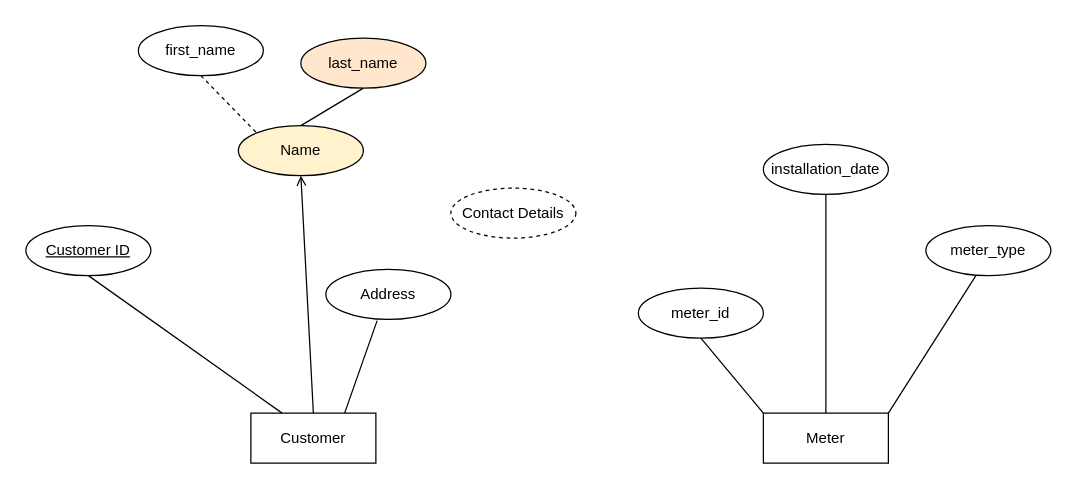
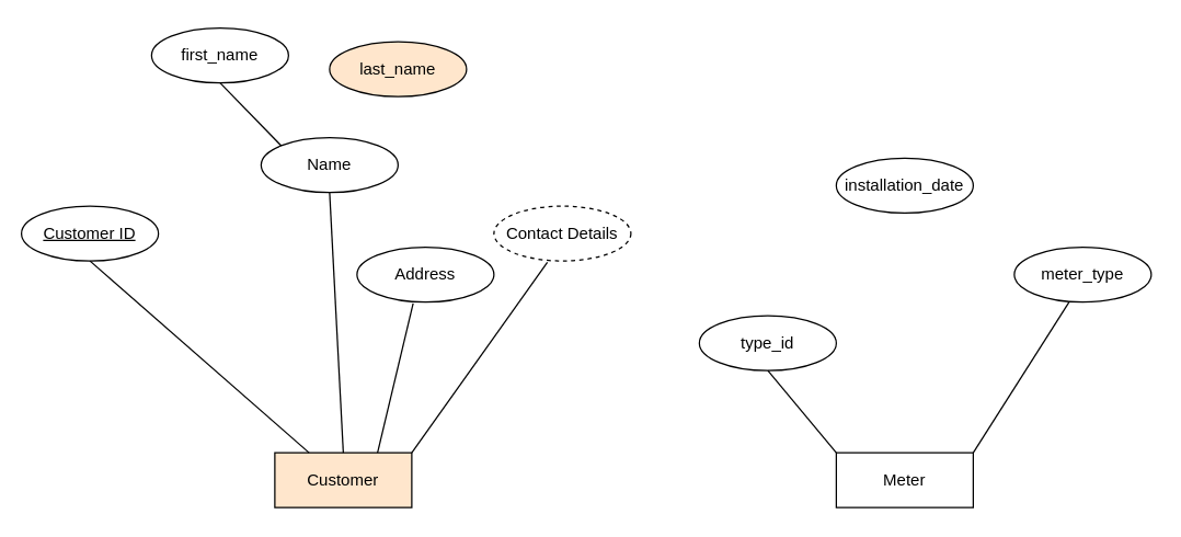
  <mxCell id="0" />
  <mxCell id="1" parent="0" />
- <mxCell id="2" value="Customer" style="whiteSpace=wrap;html=1;align=center;" vertex="1" parent="1"><mxGeometry x="200" y="330" width="100" height="40" as="geometry" /></mxCell>
- <mxCell id="3" value="Customer ID" style="ellipse;whiteSpace=wrap;html=1;align=center;fontStyle=4;" vertex="1" parent="1"><mxGeometry x="20" y="180" width="100" height="40" as="geometry" /></mxCell>
- <mxCell id="4" value="" style="endArrow=open;html=1;rounded=0;exitX=0.5;exitY=0;exitDx=0;exitDy=0;entryX=0.5;entryY=1;entryDx=0;entryDy=0;" edge="1" parent="1" source="2" target="6"><mxGeometry relative="1" as="geometry"><mxPoint x="120" y="110" as="sourcePoint" /><mxPoint x="280" y="110" as="targetPoint" /><Array as="points" /></mxGeometry></mxCell>
+ <mxCell id="2" value="Customer" style="whiteSpace=wrap;html=1;align=center;fillColor=#ffe6cc;" vertex="1" parent="1"><mxGeometry x="200" y="330" width="100" height="40" as="geometry" /></mxCell>
+ <mxCell id="3" value="Customer ID" style="ellipse;whiteSpace=wrap;html=1;align=center;fontStyle=4;" vertex="1" parent="1"><mxGeometry x="15" y="150" width="100" height="40" as="geometry" /></mxCell>
+ <mxCell id="4" value="" style="endArrow=none;html=1;rounded=0;exitX=0.5;exitY=0;exitDx=0;exitDy=0;entryX=0.5;entryY=1;entryDx=0;entryDy=0;" edge="1" parent="1" source="2" target="6"><mxGeometry relative="1" as="geometry"><mxPoint x="120" y="110" as="sourcePoint" /><mxPoint x="280" y="110" as="targetPoint" /><Array as="points" /></mxGeometry></mxCell>
  <mxCell id="5" value="" style="endArrow=none;html=1;rounded=0;exitX=0.5;exitY=1;exitDx=0;exitDy=0;entryX=0.25;entryY=0;entryDx=0;entryDy=0;" edge="1" parent="1" source="3" target="2"><mxGeometry relative="1" as="geometry"><mxPoint x="40" y="92" as="sourcePoint" /><mxPoint x="150" y="120" as="targetPoint" /><Array as="points" /></mxGeometry></mxCell>
- <mxCell id="6" value="Name" style="ellipse;whiteSpace=wrap;html=1;align=center;fillColor=#fff2cc;" vertex="1" parent="1"><mxGeometry x="190" y="100" width="100" height="40" as="geometry" /></mxCell>
- <mxCell id="7" value="Address" style="ellipse;whiteSpace=wrap;html=1;align=center;" vertex="1" parent="1"><mxGeometry x="260" y="215" width="100" height="40" as="geometry" /></mxCell>
+ <mxCell id="6" value="Name" style="ellipse;whiteSpace=wrap;html=1;align=center;" vertex="1" parent="1"><mxGeometry x="190" y="100" width="100" height="40" as="geometry" /></mxCell>
+ <mxCell id="7" value="Address" style="ellipse;whiteSpace=wrap;html=1;align=center;" vertex="1" parent="1"><mxGeometry x="260" y="180" width="100" height="40" as="geometry" /></mxCell>
  <mxCell id="8" value="" style="endArrow=none;html=1;rounded=0;entryX=0.41;entryY=1.025;entryDx=0;entryDy=0;entryPerimeter=0;exitX=0.75;exitY=0;exitDx=0;exitDy=0;" edge="1" parent="1" source="2" target="7"><mxGeometry relative="1" as="geometry"><mxPoint x="160" y="230" as="sourcePoint" /><mxPoint x="340" y="200" as="targetPoint" /></mxGeometry></mxCell>
  <mxCell id="9" value="Contact Details" style="ellipse;whiteSpace=wrap;html=1;align=center;dashed=1;" vertex="1" parent="1"><mxGeometry x="360" y="150" width="100" height="40" as="geometry" /></mxCell>
+ <mxCell id="10" value="" style="endArrow=none;html=1;rounded=0;entryX=0.39;entryY=1.025;entryDx=0;entryDy=0;entryPerimeter=0;exitX=1;exitY=0;exitDx=0;exitDy=0;" edge="1" parent="1" source="2" target="9"><mxGeometry relative="1" as="geometry"><mxPoint x="270" y="200" as="sourcePoint" /><mxPoint x="430" y="200" as="targetPoint" /></mxGeometry></mxCell>
  <mxCell id="11" value="first_name" style="ellipse;whiteSpace=wrap;html=1;align=center;" vertex="1" parent="1"><mxGeometry x="110" y="20" width="100" height="40" as="geometry" /></mxCell>
  <mxCell id="12" value="last_name" style="ellipse;whiteSpace=wrap;html=1;align=center;fillColor=#ffe6cc;" vertex="1" parent="1"><mxGeometry x="240" y="30" width="100" height="40" as="geometry" /></mxCell>
- <mxCell id="13" value="" style="endArrow=none;html=1;rounded=0;entryX=0;entryY=0;entryDx=0;entryDy=0;exitX=0.5;exitY=1;exitDx=0;exitDy=0;dashed=1;" edge="1" parent="1" source="11" target="6"><mxGeometry relative="1" as="geometry"><mxPoint x="20" y="80" as="sourcePoint" /><mxPoint x="180" y="80" as="targetPoint" /></mxGeometry></mxCell>
- <mxCell id="14" value="" style="endArrow=none;html=1;rounded=0;entryX=0.5;entryY=1;entryDx=0;entryDy=0;exitX=0.5;exitY=0;exitDx=0;exitDy=0;" edge="1" parent="1" source="6" target="12"><mxGeometry relative="1" as="geometry"><mxPoint x="110" y="120" as="sourcePoint" /><mxPoint x="270" y="120" as="targetPoint" /></mxGeometry></mxCell>
+ <mxCell id="13" value="" style="endArrow=none;html=1;rounded=0;entryX=0;entryY=0;entryDx=0;entryDy=0;exitX=0.5;exitY=1;exitDx=0;exitDy=0;" edge="1" parent="1" source="11" target="6"><mxGeometry relative="1" as="geometry"><mxPoint x="20" y="80" as="sourcePoint" /><mxPoint x="180" y="80" as="targetPoint" /></mxGeometry></mxCell>
  <mxCell id="15" value="Meter" style="whiteSpace=wrap;html=1;align=center;" vertex="1" parent="1"><mxGeometry x="610" y="330" width="100" height="40" as="geometry" /></mxCell>
- <mxCell id="16" value="meter_id" style="ellipse;whiteSpace=wrap;html=1;align=center;" vertex="1" parent="1"><mxGeometry x="510" y="230" width="100" height="40" as="geometry" /></mxCell>
+ <mxCell id="16" value="type_id" style="ellipse;whiteSpace=wrap;html=1;align=center;" vertex="1" parent="1"><mxGeometry x="510" y="230" width="100" height="40" as="geometry" /></mxCell>
  <mxCell id="17" value="" style="endArrow=none;html=1;rounded=0;exitX=0.5;exitY=1;exitDx=0;exitDy=0;entryX=0;entryY=0;entryDx=0;entryDy=0;" edge="1" parent="1" source="16" target="15"><mxGeometry relative="1" as="geometry"><mxPoint x="520" y="300" as="sourcePoint" /><mxPoint x="600" y="320" as="targetPoint" /></mxGeometry></mxCell>
  <mxCell id="18" value="installation_date" style="ellipse;whiteSpace=wrap;html=1;align=center;" vertex="1" parent="1"><mxGeometry x="610" y="115" width="100" height="40" as="geometry" /></mxCell>
- <mxCell id="19" value="" style="endArrow=none;html=1;rounded=0;entryX=0.5;entryY=1;entryDx=0;entryDy=0;exitX=0.5;exitY=0;exitDx=0;exitDy=0;" edge="1" parent="1" source="15" target="18"><mxGeometry relative="1" as="geometry"><mxPoint x="650" y="310" as="sourcePoint" /><mxPoint x="810" y="310" as="targetPoint" /></mxGeometry></mxCell>
  <mxCell id="20" value="meter_type" style="ellipse;whiteSpace=wrap;html=1;align=center;" vertex="1" parent="1"><mxGeometry x="740" y="180" width="100" height="40" as="geometry" /></mxCell>
  <mxCell id="21" value="" style="endArrow=none;html=1;rounded=0;entryX=0.5;entryY=1;entryDx=0;entryDy=0;exitX=1;exitY=0;exitDx=0;exitDy=0;" edge="1" parent="1" source="15"><mxGeometry relative="1" as="geometry"><mxPoint x="660" y="290" as="sourcePoint" /><mxPoint x="780" y="220" as="targetPoint" /></mxGeometry></mxCell>
